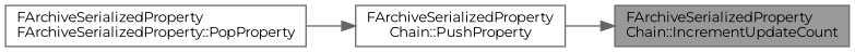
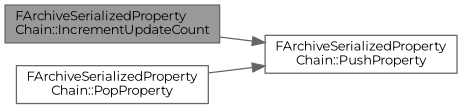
  digraph {
    fontname=Montserrat
    rankdir=RL
    node [color=grey40 fillcolor=white fontname=Montserrat fontsize=10 shape=box style=filled]
    edge [color=gray40 dir=back fontname=Montserrat fontsize=10 labelfontname=Helvetica labelfontsize=10 style=solid]
    n1 [color=gray40 fillcolor=grey60 fontcolor=black height=0.2 label="FArchiveSerializedProperty\lChain::IncrementUpdateCount" width=0.4]
    n2 [height=0.2 label="FArchiveSerializedProperty\lChain::PushProperty" width=0.4]
-   n3 [height=0.2 label="FArchiveSerializedProperty\lFArchiveSerializedProperty::PopProperty" width=0.4]
-   n1 -> n2
+   n3 [height=0.2 label="FArchiveSerializedProperty\lChain::PopProperty" width=0.4]
+   n2 -> n1
    n2 -> n3
  }
